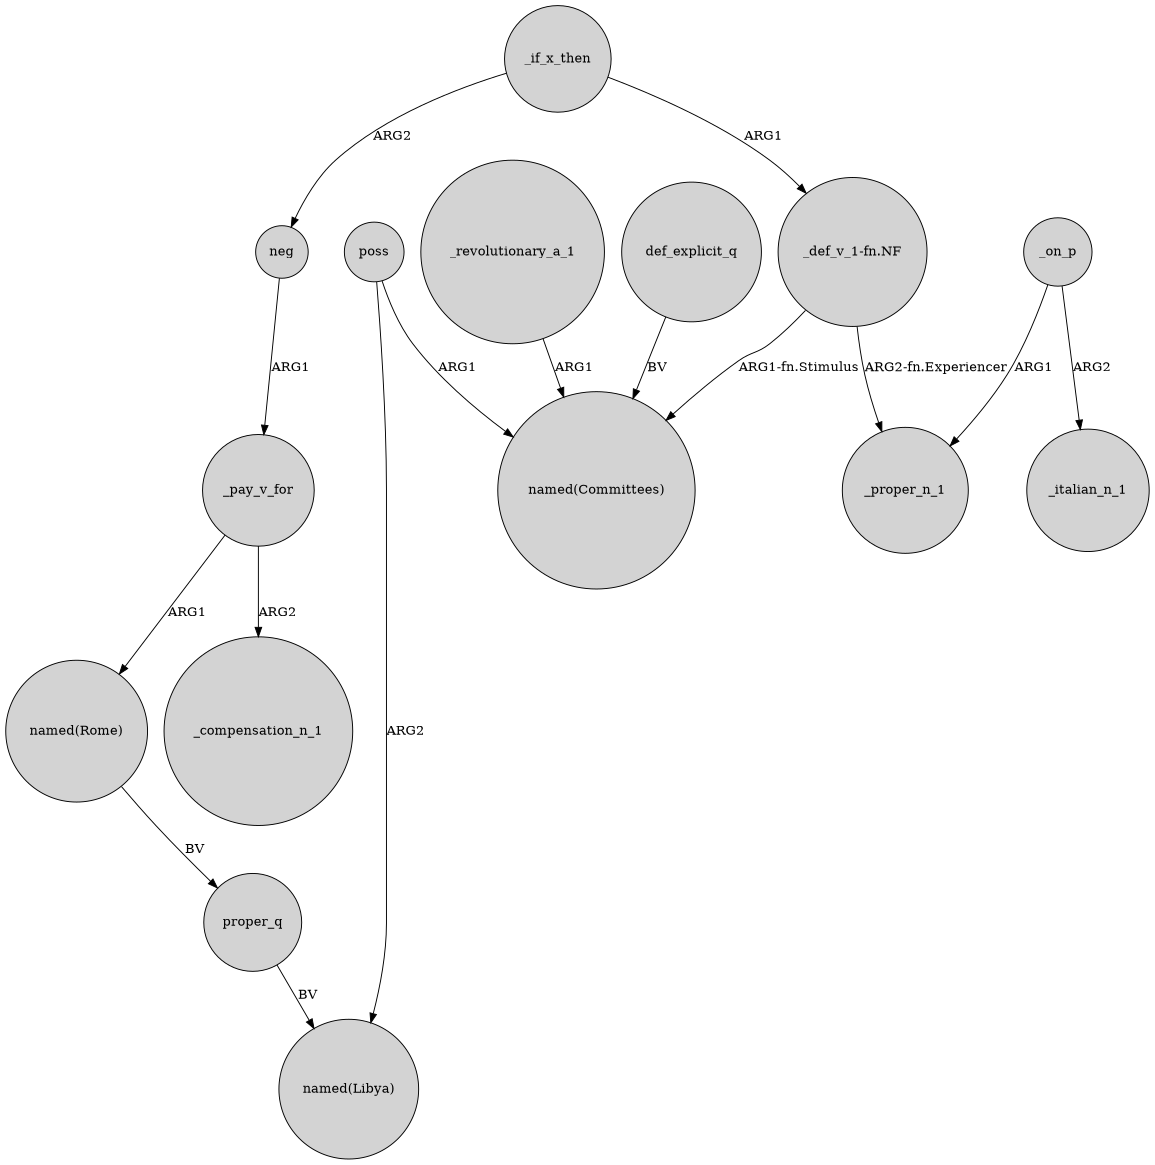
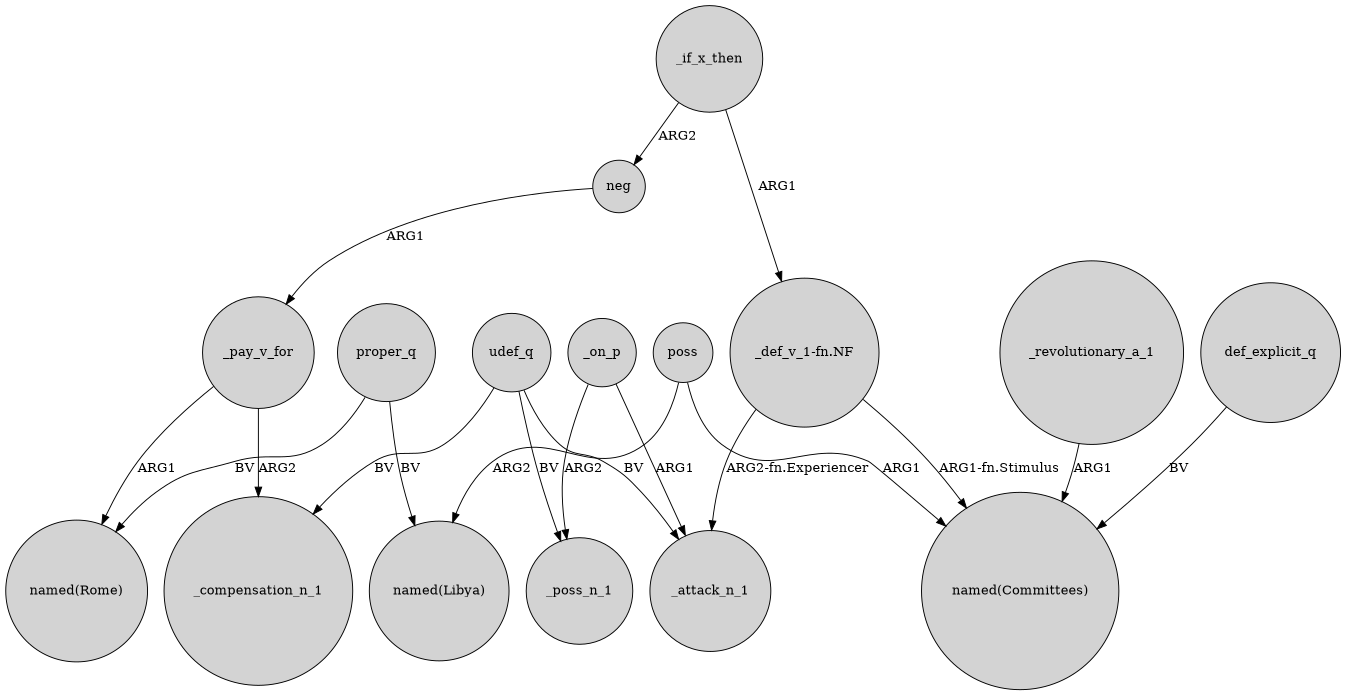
  digraph {
    node [shape=circle style=filled]
    poss
    "named(Libya)"
    "named(Committees)"
-   _italian_n_1
+   udef_q
+   _italian_n_1 [label=_poss_n_1]
    _compensation_n_1
-   _attack_n_1 [label=_proper_n_1]
+   _attack_n_1
    _pay_v_for
    "named(Rome)"
    proper_q
    _on_p
    neg
    _revolutionary_a_1
    n14 [label="_def_v_1-fn.NF"]
    _if_x_then
    def_explicit_q
    poss -> "named(Libya)" [label=ARG2]
    poss -> "named(Committees)" [label=ARG1]
+   udef_q -> _italian_n_1 [label=BV]
+   udef_q -> _compensation_n_1 [label=BV]
+   udef_q -> _attack_n_1 [label=BV]
    _pay_v_for -> _compensation_n_1 [label=ARG2]
    _pay_v_for -> "named(Rome)" [label=ARG1]
    proper_q -> "named(Libya)" [label=BV]
-   "named(Rome)" -> proper_q [label=BV]
+   proper_q -> "named(Rome)" [label=BV]
    _on_p -> _italian_n_1 [label=ARG2]
    _on_p -> _attack_n_1 [label=ARG1]
    neg -> _pay_v_for [label=ARG1]
    _revolutionary_a_1 -> "named(Committees)" [label=ARG1]
    n14 -> "named(Committees)" [label="ARG1-fn.Stimulus"]
    n14 -> _attack_n_1 [label="ARG2-fn.Experiencer"]
    _if_x_then -> neg [label=ARG2]
    _if_x_then -> n14 [label=ARG1]
    def_explicit_q -> "named(Committees)" [label=BV]
  }
